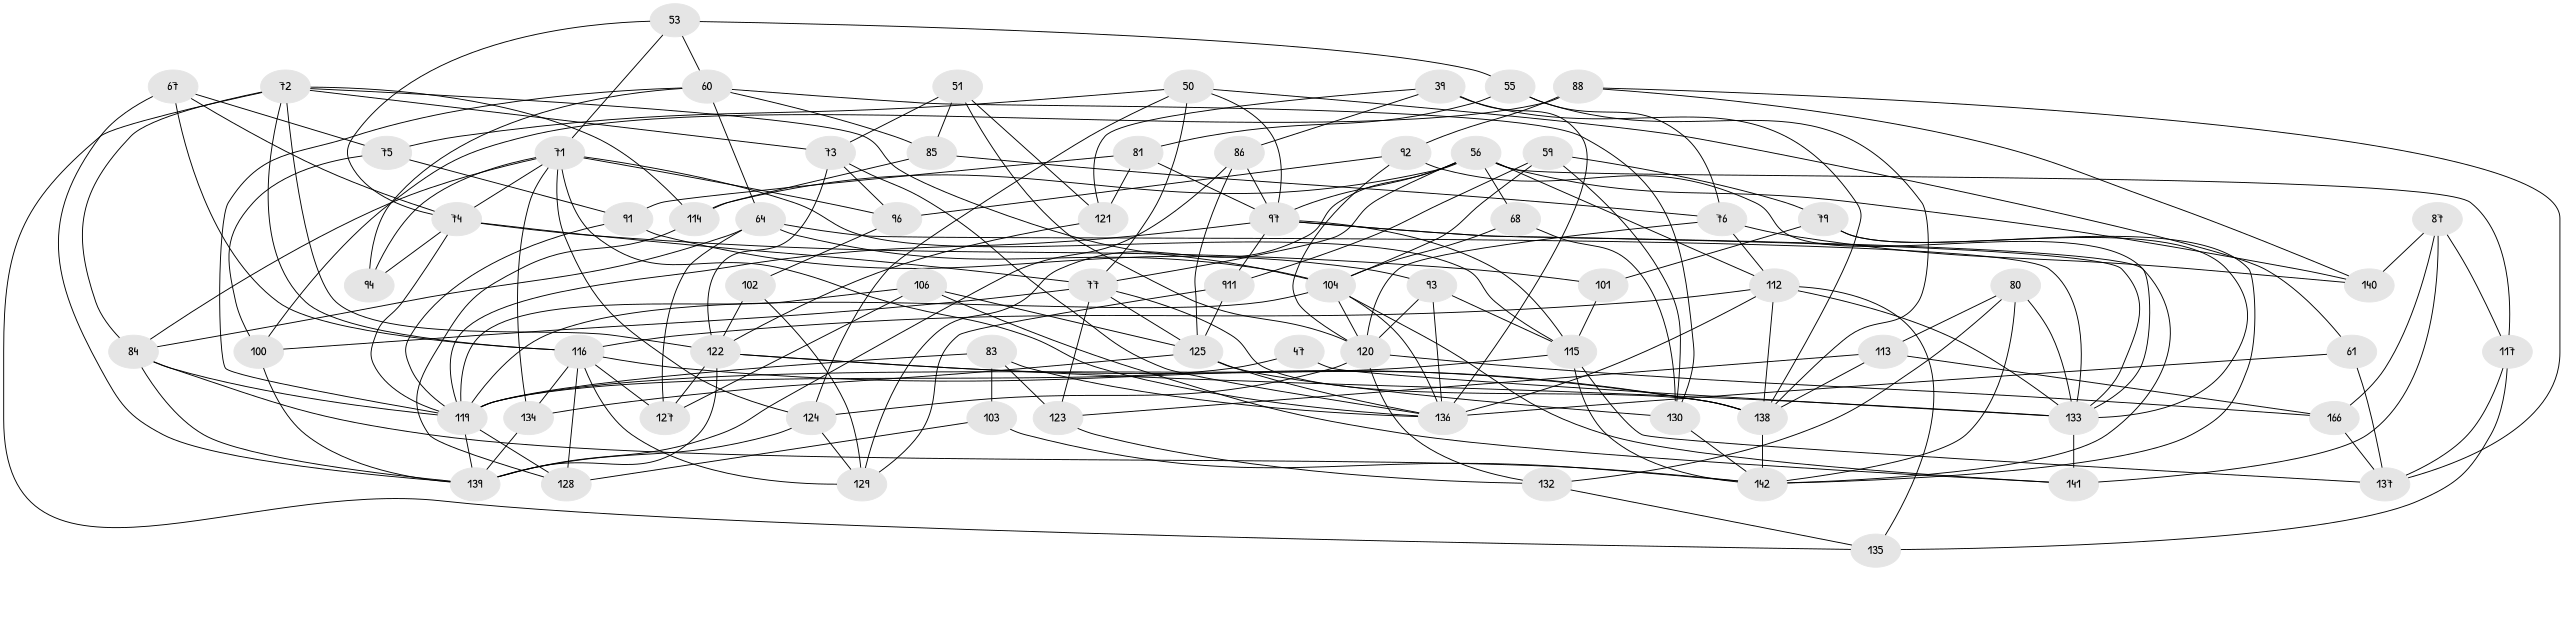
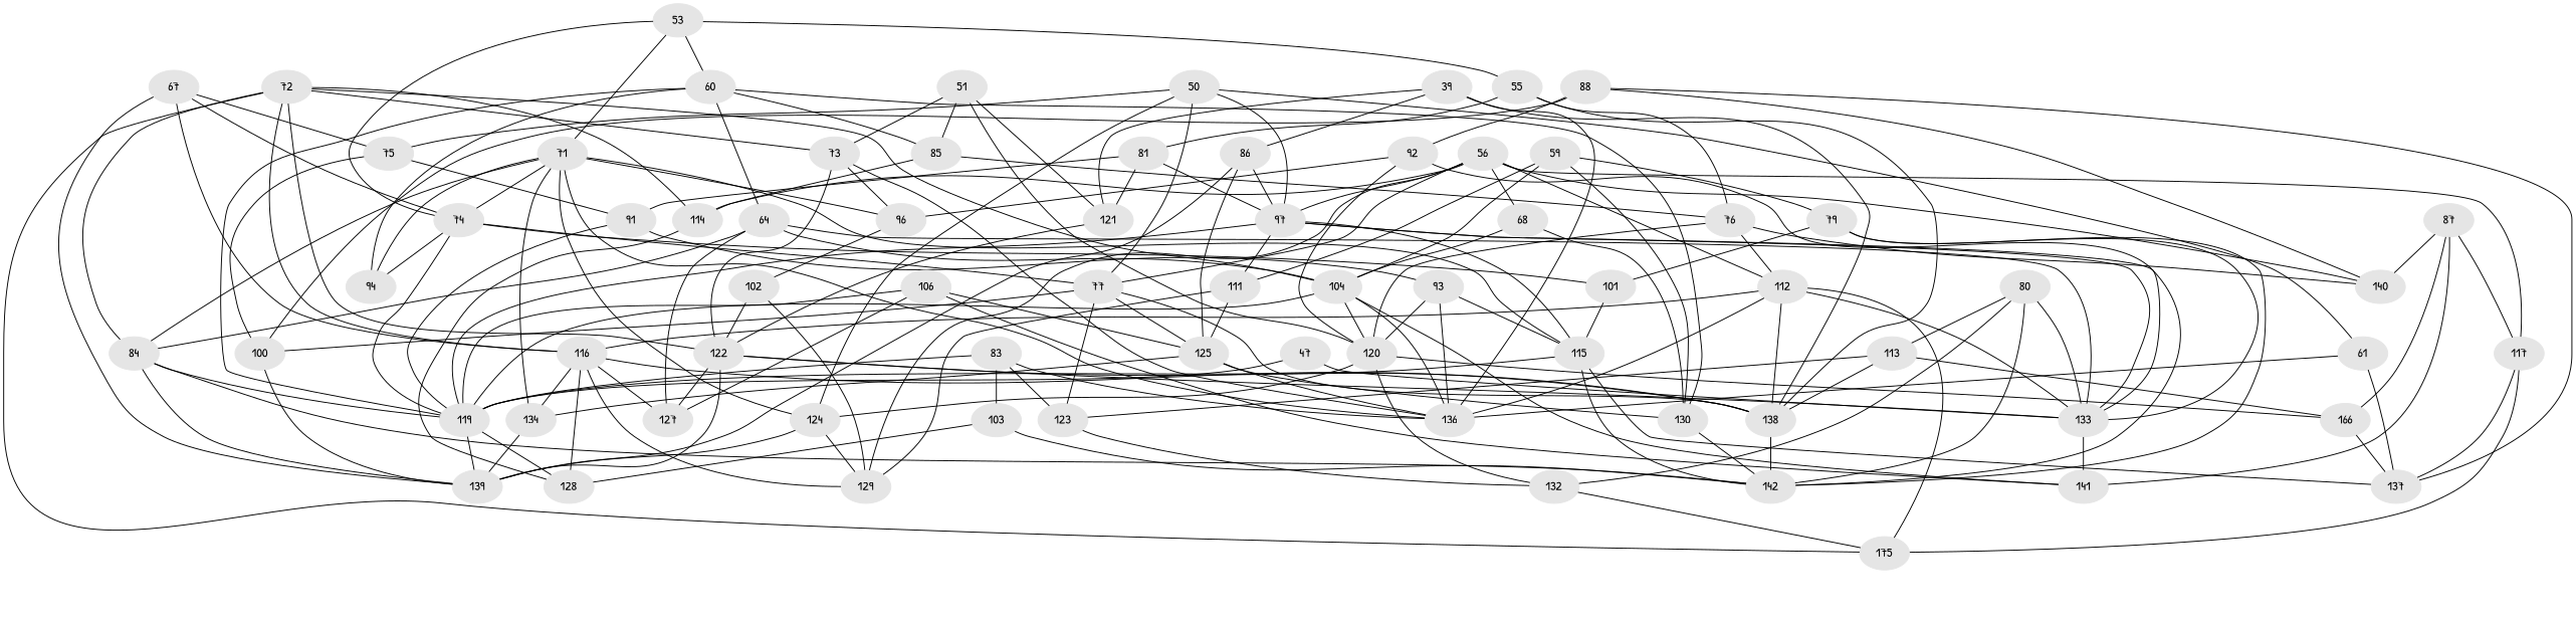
  graph {
    fontname="Patrick Hand"
    node [color=gray90 fontname="Patrick Hand" style=filled]
    edge [fontname="Patrick Hand"]
    86 [super="+41"]
    97 [super="+11+49"]
    139 [super="+78"]
    125 [super="+3+31"]
    39
    121
    136 [super="+8+44+32"]
    138 [super="+89"]
    122 [super="+95"]
    142 [super="+131+90"]
    119 [super="+118+98+107"]
    128 [super="+29"]
    47
    133 [super="+82"]
    141
    50 [super="+26"]
    61
    75
    77 [super="+66"]
    124 [super="+110"]
    137 [super="+46"]
    91
    100
    123
-   111 [label=911]
+   111
    115 [super="+109"]
    129 [super="+99"]
    51
    73
    85
    120 [super="+14+40"]
    96
    76
    114
    132
    n36 [label=166]
    53
    55
    60 [super="+4+6"]
    71 [super="+42+54"]
    74 [super="+20+17"]
    81 [super="+62"]
    130 [super="+52"]
    64 [super="+27"]
    94
    84 [super="+63+57"]
    134
    101
    112 [super="+18+22+43"]
    140
    56 [super="+1+16"]
    68
    117
    104 [super="+25+69+70"]
    116 [super="+105"]
-   135
+   135 [label=175]
    59
    79
    127
    67
    102
    72 [super="+13+34"]
    93
    80
    113
    83
    103
    87
    88
    92
    106
    86 -- 97
    86 -- 139 [weight=2]
    86 -- 125 [weight=2]
    97 -- 142 [weight=2]
    97 -- 119
    97 -- 133
    97 -- 111
    97 -- 115
    125 -- 136
    125 -- 130
    125 -- 134
    39 -- 86
    39 -- 121
    39 -- 136
    39 -- 138
    121 -- 122
    138 -- 142 [weight=2]
    122 -- 139
    122 -- 138
    122 -- 133
    122 -- 127
    119 -- 139 [weight=2]
    119 -- 128 [weight=2]
    47 -- 119 [weight=2]
    47 -- 133 [weight=2]
    133 -- 141
    50 -- 97 [weight=2]
    50 -- 61
    50 -- 75
    50 -- 77 [weight=2]
    50 -- 124 [weight=2]
    61 -- 136
    61 -- 137 [weight=2]
    75 -- 91
    75 -- 100
    77 -- 125
    77 -- 138
    77 -- 100
    77 -- 123
    124 -- 139
    124 -- 129
    91 -- 119
    91 -- 93
    100 -- 139
    123 -- 132
    111 -- 125
    111 -- 129
    115 -- 142
    115 -- 119 [weight=2]
    115 -- 137
    51 -- 121
    51 -- 73
    51 -- 85
    51 -- 120
    73 -- 136
    73 -- 122
    73 -- 96
    85 -- 76
    85 -- 114
    120 -- 124
    120 -- 132
    120 -- n36
    96 -- 102
    76 -- 120
    76 -- 112
    76 -- 140
    114 -- 128
    132 -- 135
    n36 -- 137
    53 -- 55
    53 -- 60
    53 -- 71
    53 -- 74
    55 -- 138
    55 -- 76
    55 -- 81
    60 -- 119 [weight=2]
    60 -- 85
    60 -- 130
    60 -- 64 [weight=2]
    60 -- 94
    71 -- 136
    71 -- 124
    71 -- 115 [weight=3]
    71 -- 96
    71 -- 74
    71 -- 94
    71 -- 84 [weight=2]
    71 -- 134
    74 -- 119 [weight=2]
    74 -- 77
    74 -- 94 [weight=2]
    74 -- 101 [weight=2]
    81 -- 97 [weight=2]
    81 -- 121
    81 -- 91
    130 -- 142
    64 -- 133
    64 -- 84
    64 -- 104
    64 -- 127
    84 -- 139
    84 -- 142
    84 -- 119 [weight=2]
    134 -- 139
    101 -- 115
    112 -- 136 [weight=2]
    112 -- 138 [weight=2]
    112 -- 133
    112 -- 116
    112 -- 135
    56 -- 97
    56 -- 77
    56 -- 129
    56 -- 114
    56 -- 112
    56 -- 140
    56 -- 68
    56 -- 117
    68 -- 130 [weight=2]
    68 -- 104
    117 -- 137
    117 -- 135
    104 -- 136
    104 -- 119 [weight=2]
    104 -- 141
    104 -- 120
    116 -- 138
    116 -- 128
    116 -- 129
    116 -- 134
    116 -- 127
    59 -- 111
    59 -- 130
    59 -- 104
    59 -- 79
    79 -- 142
    79 -- 133
    79 -- 101
    67 -- 139
    67 -- 75
    67 -- 74
    67 -- 116
    102 -- 122
    102 -- 129 [weight=2]
    72 -- 122
    72 -- 73
    72 -- 114
    72 -- 84
    72 -- 104 [weight=2]
    72 -- 116
    72 -- 135
    93 -- 136
    93 -- 115
    93 -- 120
    80 -- 142
    80 -- 133
    80 -- 132
    80 -- 113
    113 -- 138
    113 -- 123
    113 -- n36
    83 -- 136
    83 -- 119
    83 -- 123
    83 -- 103
    103 -- 142
    103 -- 128 [weight=2]
    87 -- 141
    87 -- n36
    87 -- 140
    87 -- 117
    88 -- 137
    88 -- 100
    88 -- 140
    88 -- 92
    92 -- 133
    92 -- 120
    92 -- 96
    106 -- 125
    106 -- 119
    106 -- 141
    106 -- 127
  }
